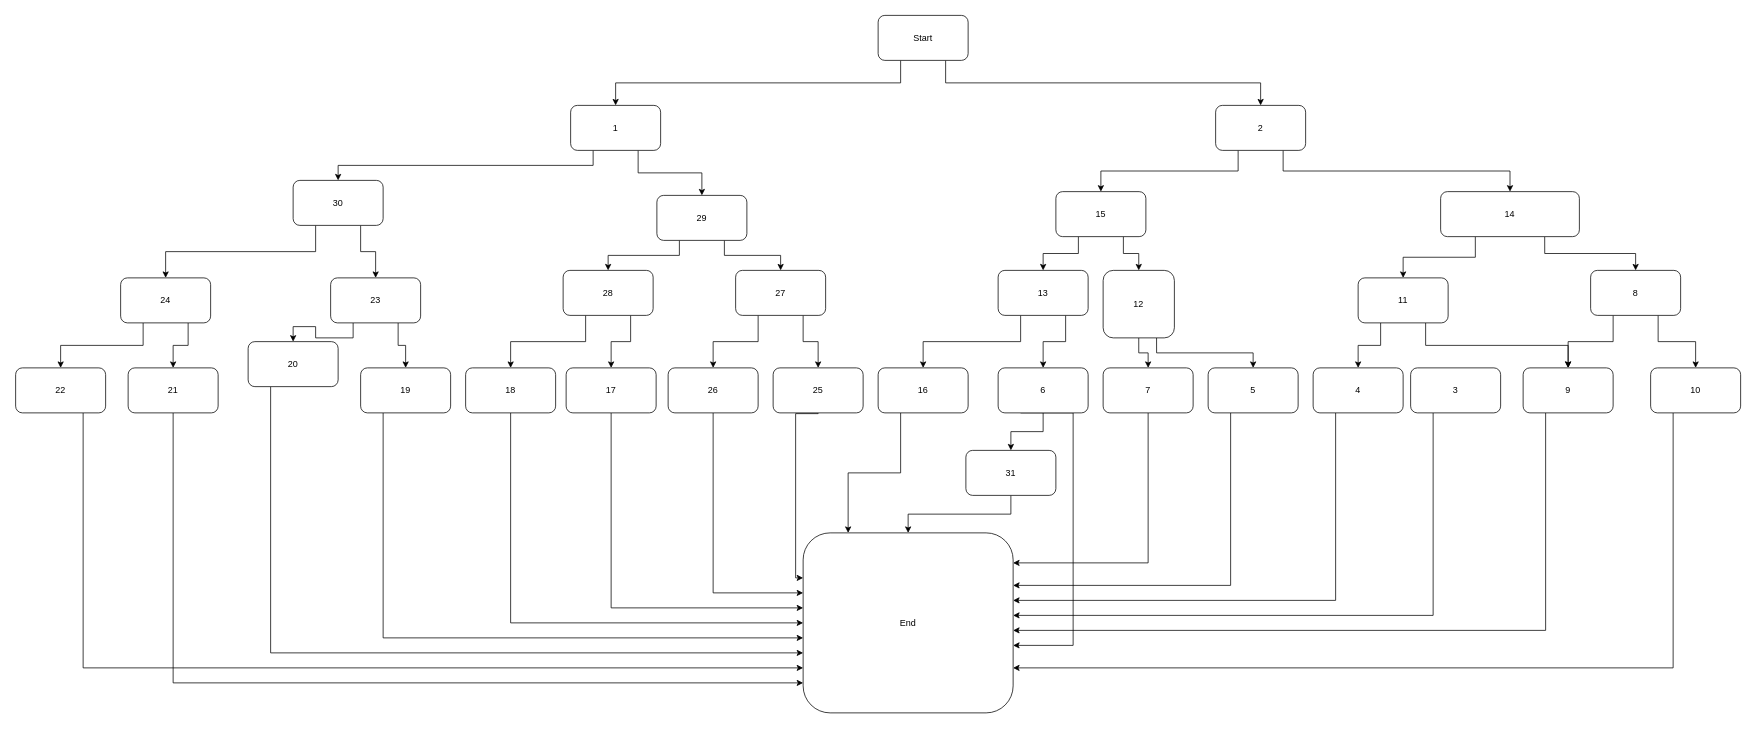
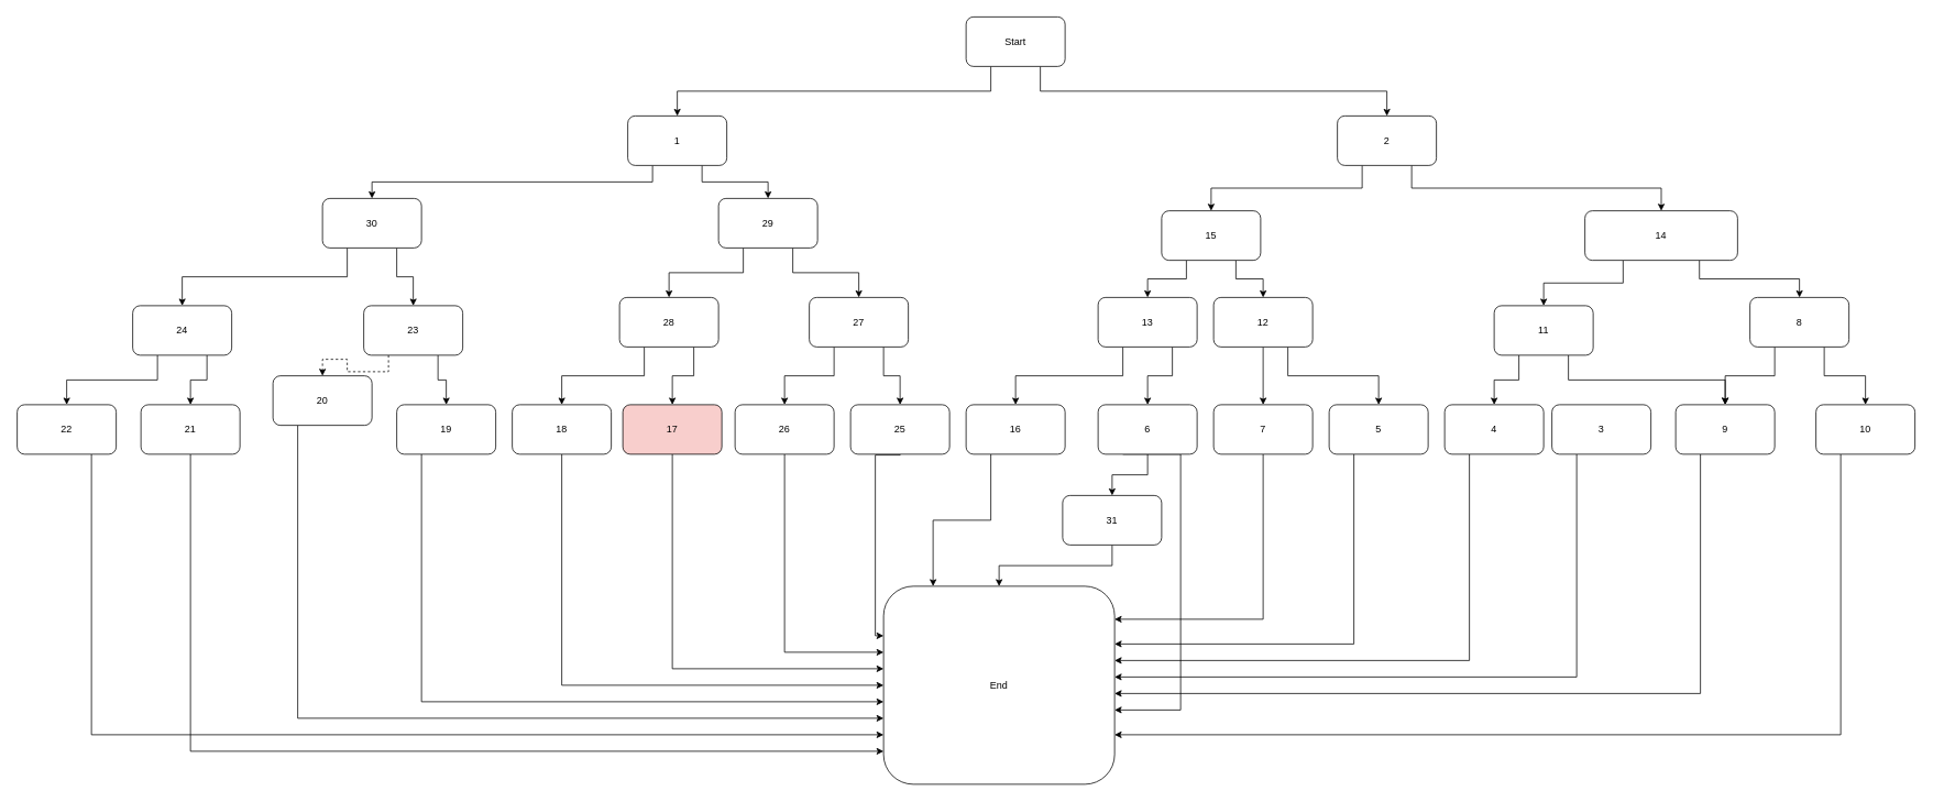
  <mxCell id="0" />
  <mxCell id="1" parent="0" />
  <mxCell id="2" style="edgeStyle=orthogonalEdgeStyle;rounded=0;orthogonalLoop=1;jettySize=auto;html=1;exitX=0.25;exitY=1;exitDx=0;exitDy=0;" parent="1" source="4" target="7" edge="1"><mxGeometry relative="1" as="geometry" /></mxCell>
  <mxCell id="3" style="edgeStyle=orthogonalEdgeStyle;rounded=0;orthogonalLoop=1;jettySize=auto;html=1;exitX=0.75;exitY=1;exitDx=0;exitDy=0;" parent="1" source="4" target="75" edge="1"><mxGeometry relative="1" as="geometry" /></mxCell>
  <mxCell id="4" value="Start" style="rounded=1;whiteSpace=wrap;html=1;" parent="1" vertex="1"><mxGeometry x="1170" y="20" width="120" height="60" as="geometry" /></mxCell>
  <mxCell id="5" style="edgeStyle=orthogonalEdgeStyle;rounded=0;orthogonalLoop=1;jettySize=auto;html=1;exitX=0.25;exitY=1;exitDx=0;exitDy=0;" parent="1" source="7" target="72" edge="1"><mxGeometry relative="1" as="geometry" /></mxCell>
  <mxCell id="6" style="edgeStyle=orthogonalEdgeStyle;rounded=0;orthogonalLoop=1;jettySize=auto;html=1;exitX=0.75;exitY=1;exitDx=0;exitDy=0;" parent="1" source="7" target="69" edge="1"><mxGeometry relative="1" as="geometry" /></mxCell>
  <mxCell id="7" value="1" style="rounded=1;whiteSpace=wrap;html=1;" parent="1" vertex="1"><mxGeometry x="760" y="140" width="120" height="60" as="geometry" /></mxCell>
  <mxCell id="8" style="edgeStyle=orthogonalEdgeStyle;rounded=0;orthogonalLoop=1;jettySize=auto;html=1;exitX=0.25;exitY=1;exitDx=0;exitDy=0;" parent="1" source="9" target="80" edge="1"><mxGeometry relative="1" as="geometry"><Array as="points"><mxPoint x="1910" y="820" /></Array></mxGeometry></mxCell>
  <mxCell id="9" value="3" style="rounded=1;whiteSpace=wrap;html=1;" parent="1" vertex="1"><mxGeometry x="1880" y="490" width="120" height="60" as="geometry" /></mxCell>
  <mxCell id="10" style="edgeStyle=orthogonalEdgeStyle;rounded=0;orthogonalLoop=1;jettySize=auto;html=1;exitX=0.25;exitY=1;exitDx=0;exitDy=0;" parent="1" source="11" target="80" edge="1"><mxGeometry relative="1" as="geometry"><Array as="points"><mxPoint x="1780" y="800" /></Array></mxGeometry></mxCell>
  <mxCell id="11" value="4" style="rounded=1;whiteSpace=wrap;html=1;" parent="1" vertex="1"><mxGeometry x="1750" y="490" width="120" height="60" as="geometry" /></mxCell>
  <mxCell id="12" style="edgeStyle=orthogonalEdgeStyle;rounded=0;orthogonalLoop=1;jettySize=auto;html=1;exitX=0.25;exitY=1;exitDx=0;exitDy=0;" parent="1" source="13" target="80" edge="1"><mxGeometry relative="1" as="geometry"><Array as="points"><mxPoint x="1640" y="780" /></Array></mxGeometry></mxCell>
  <mxCell id="13" value="5" style="rounded=1;whiteSpace=wrap;html=1;" parent="1" vertex="1"><mxGeometry x="1610" y="490" width="120" height="60" as="geometry" /></mxCell>
  <mxCell id="14" style="edgeStyle=orthogonalEdgeStyle;rounded=0;orthogonalLoop=1;jettySize=auto;html=1;exitX=0.5;exitY=1;exitDx=0;exitDy=0;" parent="1" source="15" target="80" edge="1"><mxGeometry relative="1" as="geometry"><Array as="points"><mxPoint x="1530" y="750" /></Array></mxGeometry></mxCell>
  <mxCell id="15" value="7" style="rounded=1;whiteSpace=wrap;html=1;" parent="1" vertex="1"><mxGeometry x="1470" y="490" width="120" height="60" as="geometry" /></mxCell>
  <mxCell id="16" style="edgeStyle=orthogonalEdgeStyle;rounded=0;orthogonalLoop=1;jettySize=auto;html=1;exitX=0.25;exitY=1;exitDx=0;exitDy=0;" parent="1" source="18" target="80" edge="1"><mxGeometry relative="1" as="geometry"><Array as="points"><mxPoint x="1430" y="550" /><mxPoint x="1430" y="860" /></Array></mxGeometry></mxCell>
  <mxCell id="17" value="" style="edgeStyle=orthogonalEdgeStyle;rounded=0;orthogonalLoop=1;jettySize=auto;html=1;" edge="1" parent="1" source="18" target="82"><mxGeometry relative="1" as="geometry" /></mxCell>
  <mxCell id="18" value="6" style="rounded=1;whiteSpace=wrap;html=1;" parent="1" vertex="1"><mxGeometry x="1330" y="490" width="120" height="60" as="geometry" /></mxCell>
  <mxCell id="19" style="edgeStyle=orthogonalEdgeStyle;rounded=0;orthogonalLoop=1;jettySize=auto;html=1;exitX=0.25;exitY=1;exitDx=0;exitDy=0;" parent="1" source="20" target="80" edge="1"><mxGeometry relative="1" as="geometry"><Array as="points"><mxPoint x="1200" y="630" /><mxPoint x="1130" y="630" /></Array></mxGeometry></mxCell>
  <mxCell id="20" value="16" style="rounded=1;whiteSpace=wrap;html=1;" parent="1" vertex="1"><mxGeometry x="1170" y="490" width="120" height="60" as="geometry" /></mxCell>
  <mxCell id="21" style="edgeStyle=orthogonalEdgeStyle;rounded=0;orthogonalLoop=1;jettySize=auto;html=1;exitX=0.5;exitY=1;exitDx=0;exitDy=0;" parent="1" source="22" target="80" edge="1"><mxGeometry relative="1" as="geometry"><Array as="points"><mxPoint x="1060" y="551" /><mxPoint x="1060" y="770" /></Array></mxGeometry></mxCell>
  <mxCell id="22" value="25" style="rounded=1;whiteSpace=wrap;html=1;" parent="1" vertex="1"><mxGeometry x="1030" y="490" width="120" height="60" as="geometry" /></mxCell>
  <mxCell id="23" style="edgeStyle=orthogonalEdgeStyle;rounded=0;orthogonalLoop=1;jettySize=auto;html=1;exitX=0.25;exitY=1;exitDx=0;exitDy=0;" parent="1" source="24" target="80" edge="1"><mxGeometry relative="1" as="geometry"><Array as="points"><mxPoint x="510" y="850" /></Array></mxGeometry></mxCell>
  <mxCell id="24" value="19" style="rounded=1;whiteSpace=wrap;html=1;" parent="1" vertex="1"><mxGeometry x="480" y="490" width="120" height="60" as="geometry" /></mxCell>
  <mxCell id="25" style="edgeStyle=orthogonalEdgeStyle;rounded=0;orthogonalLoop=1;jettySize=auto;html=1;exitX=0.25;exitY=1;exitDx=0;exitDy=0;" parent="1" source="26" target="80" edge="1"><mxGeometry relative="1" as="geometry"><Array as="points"><mxPoint x="360" y="870" /></Array></mxGeometry></mxCell>
  <mxCell id="26" value="20" style="rounded=1;whiteSpace=wrap;html=1;" parent="1" vertex="1"><mxGeometry x="330" y="455" width="120" height="60" as="geometry" /></mxCell>
  <mxCell id="27" style="edgeStyle=orthogonalEdgeStyle;rounded=0;orthogonalLoop=1;jettySize=auto;html=1;exitX=0.5;exitY=1;exitDx=0;exitDy=0;" parent="1" source="28" target="80" edge="1"><mxGeometry relative="1" as="geometry"><Array as="points"><mxPoint x="950" y="790" /></Array></mxGeometry></mxCell>
  <mxCell id="28" value="26" style="rounded=1;whiteSpace=wrap;html=1;" parent="1" vertex="1"><mxGeometry x="890" y="490" width="120" height="60" as="geometry" /></mxCell>
  <mxCell id="29" style="edgeStyle=orthogonalEdgeStyle;rounded=0;orthogonalLoop=1;jettySize=auto;html=1;exitX=0.5;exitY=1;exitDx=0;exitDy=0;" parent="1" source="30" target="80" edge="1"><mxGeometry relative="1" as="geometry"><Array as="points"><mxPoint x="814" y="810" /></Array></mxGeometry></mxCell>
- <mxCell id="30" value="17" style="rounded=1;whiteSpace=wrap;html=1;" parent="1" vertex="1"><mxGeometry x="754" y="490" width="120" height="60" as="geometry" /></mxCell>
+ <mxCell id="30" value="17" style="rounded=1;whiteSpace=wrap;html=1;fillColor=#f8cecc;" parent="1" vertex="1"><mxGeometry x="754" y="490" width="120" height="60" as="geometry" /></mxCell>
  <mxCell id="31" style="edgeStyle=orthogonalEdgeStyle;rounded=0;orthogonalLoop=1;jettySize=auto;html=1;exitX=0.5;exitY=1;exitDx=0;exitDy=0;" parent="1" source="32" target="80" edge="1"><mxGeometry relative="1" as="geometry"><Array as="points"><mxPoint x="680" y="830" /></Array></mxGeometry></mxCell>
  <mxCell id="32" value="18" style="rounded=1;whiteSpace=wrap;html=1;" parent="1" vertex="1"><mxGeometry x="620" y="490" width="120" height="60" as="geometry" /></mxCell>
  <mxCell id="33" style="edgeStyle=orthogonalEdgeStyle;rounded=0;orthogonalLoop=1;jettySize=auto;html=1;exitX=0.5;exitY=1;exitDx=0;exitDy=0;" parent="1" source="34" target="80" edge="1"><mxGeometry relative="1" as="geometry"><Array as="points"><mxPoint x="230" y="910" /></Array></mxGeometry></mxCell>
  <mxCell id="34" value="21" style="rounded=1;whiteSpace=wrap;html=1;" parent="1" vertex="1"><mxGeometry x="170" y="490" width="120" height="60" as="geometry" /></mxCell>
  <mxCell id="35" style="edgeStyle=orthogonalEdgeStyle;rounded=0;orthogonalLoop=1;jettySize=auto;html=1;exitX=0.75;exitY=1;exitDx=0;exitDy=0;" parent="1" source="36" target="80" edge="1"><mxGeometry relative="1" as="geometry"><mxPoint x="870" y="680" as="targetPoint" /><Array as="points"><mxPoint x="110" y="890" /></Array></mxGeometry></mxCell>
  <mxCell id="36" value="22" style="rounded=1;whiteSpace=wrap;html=1;" parent="1" vertex="1"><mxGeometry x="20" y="490" width="120" height="60" as="geometry" /></mxCell>
  <mxCell id="37" style="edgeStyle=orthogonalEdgeStyle;rounded=0;orthogonalLoop=1;jettySize=auto;html=1;exitX=0.25;exitY=1;exitDx=0;exitDy=0;" parent="1" source="39" target="77" edge="1"><mxGeometry relative="1" as="geometry" /></mxCell>
  <mxCell id="38" style="edgeStyle=orthogonalEdgeStyle;rounded=0;orthogonalLoop=1;jettySize=auto;html=1;exitX=0.75;exitY=1;exitDx=0;exitDy=0;" parent="1" source="39" target="79" edge="1"><mxGeometry relative="1" as="geometry" /></mxCell>
  <mxCell id="39" value="8" style="rounded=1;whiteSpace=wrap;html=1;" parent="1" vertex="1"><mxGeometry x="2120" y="360" width="120" height="60" as="geometry" /></mxCell>
  <mxCell id="40" style="edgeStyle=orthogonalEdgeStyle;rounded=0;orthogonalLoop=1;jettySize=auto;html=1;exitX=0.25;exitY=1;exitDx=0;exitDy=0;" parent="1" source="42" target="11" edge="1"><mxGeometry relative="1" as="geometry" /></mxCell>
  <mxCell id="41" style="edgeStyle=orthogonalEdgeStyle;rounded=0;orthogonalLoop=1;jettySize=auto;html=1;exitX=0.75;exitY=1;exitDx=0;exitDy=0;" parent="1" source="42" target="77" edge="1"><mxGeometry relative="1" as="geometry" /></mxCell>
  <mxCell id="42" value="11" style="rounded=1;whiteSpace=wrap;html=1;" parent="1" vertex="1"><mxGeometry x="1810" y="370" width="120" height="60" as="geometry" /></mxCell>
  <mxCell id="43" style="edgeStyle=orthogonalEdgeStyle;rounded=0;orthogonalLoop=1;jettySize=auto;html=1;exitX=0.5;exitY=1;exitDx=0;exitDy=0;" parent="1" source="45" target="15" edge="1"><mxGeometry relative="1" as="geometry" /></mxCell>
  <mxCell id="44" style="edgeStyle=orthogonalEdgeStyle;rounded=0;orthogonalLoop=1;jettySize=auto;html=1;exitX=0.75;exitY=1;exitDx=0;exitDy=0;" parent="1" source="45" target="13" edge="1"><mxGeometry relative="1" as="geometry" /></mxCell>
- <mxCell id="45" value="12" style="rounded=1;whiteSpace=wrap;html=1;" parent="1" vertex="1"><mxGeometry x="1470" y="360" width="95" height="90" as="geometry" /></mxCell>
+ <mxCell id="45" value="12" style="rounded=1;whiteSpace=wrap;html=1;" parent="1" vertex="1"><mxGeometry x="1470" y="360" width="120" height="60" as="geometry" /></mxCell>
  <mxCell id="46" style="edgeStyle=orthogonalEdgeStyle;rounded=0;orthogonalLoop=1;jettySize=auto;html=1;exitX=0.25;exitY=1;exitDx=0;exitDy=0;" parent="1" source="48" target="20" edge="1"><mxGeometry relative="1" as="geometry" /></mxCell>
  <mxCell id="47" style="edgeStyle=orthogonalEdgeStyle;rounded=0;orthogonalLoop=1;jettySize=auto;html=1;exitX=0.75;exitY=1;exitDx=0;exitDy=0;" parent="1" source="48" target="18" edge="1"><mxGeometry relative="1" as="geometry" /></mxCell>
  <mxCell id="48" value="13" style="rounded=1;whiteSpace=wrap;html=1;" parent="1" vertex="1"><mxGeometry x="1330" y="360" width="120" height="60" as="geometry" /></mxCell>
  <mxCell id="49" style="edgeStyle=orthogonalEdgeStyle;rounded=0;orthogonalLoop=1;jettySize=auto;html=1;exitX=0.25;exitY=1;exitDx=0;exitDy=0;" parent="1" source="51" target="28" edge="1"><mxGeometry relative="1" as="geometry" /></mxCell>
  <mxCell id="50" style="edgeStyle=orthogonalEdgeStyle;rounded=0;orthogonalLoop=1;jettySize=auto;html=1;exitX=0.75;exitY=1;exitDx=0;exitDy=0;" parent="1" source="51" target="22" edge="1"><mxGeometry relative="1" as="geometry" /></mxCell>
  <mxCell id="51" value="27" style="rounded=1;whiteSpace=wrap;html=1;" parent="1" vertex="1"><mxGeometry x="980" y="360" width="120" height="60" as="geometry" /></mxCell>
  <mxCell id="52" style="edgeStyle=orthogonalEdgeStyle;rounded=0;orthogonalLoop=1;jettySize=auto;html=1;exitX=0.25;exitY=1;exitDx=0;exitDy=0;" parent="1" source="54" target="32" edge="1"><mxGeometry relative="1" as="geometry" /></mxCell>
  <mxCell id="53" style="edgeStyle=orthogonalEdgeStyle;rounded=0;orthogonalLoop=1;jettySize=auto;html=1;exitX=0.75;exitY=1;exitDx=0;exitDy=0;" parent="1" source="54" target="30" edge="1"><mxGeometry relative="1" as="geometry" /></mxCell>
  <mxCell id="54" value="28" style="rounded=1;whiteSpace=wrap;html=1;" parent="1" vertex="1"><mxGeometry x="750" y="360" width="120" height="60" as="geometry" /></mxCell>
- <mxCell id="55" style="edgeStyle=orthogonalEdgeStyle;rounded=0;orthogonalLoop=1;jettySize=auto;html=1;exitX=0.25;exitY=1;exitDx=0;exitDy=0;" parent="1" source="57" target="26" edge="1"><mxGeometry relative="1" as="geometry" /></mxCell>
+ <mxCell id="55" style="edgeStyle=orthogonalEdgeStyle;rounded=0;orthogonalLoop=1;jettySize=auto;html=1;exitX=0.25;exitY=1;exitDx=0;exitDy=0;dashed=1;" parent="1" source="57" target="26" edge="1"><mxGeometry relative="1" as="geometry" /></mxCell>
  <mxCell id="56" style="edgeStyle=orthogonalEdgeStyle;rounded=0;orthogonalLoop=1;jettySize=auto;html=1;exitX=0.75;exitY=1;exitDx=0;exitDy=0;" parent="1" source="57" target="24" edge="1"><mxGeometry relative="1" as="geometry" /></mxCell>
  <mxCell id="57" value="23" style="rounded=1;whiteSpace=wrap;html=1;" parent="1" vertex="1"><mxGeometry x="440" y="370" width="120" height="60" as="geometry" /></mxCell>
  <mxCell id="58" style="edgeStyle=orthogonalEdgeStyle;rounded=0;orthogonalLoop=1;jettySize=auto;html=1;exitX=0.75;exitY=1;exitDx=0;exitDy=0;" parent="1" source="60" target="34" edge="1"><mxGeometry relative="1" as="geometry" /></mxCell>
  <mxCell id="59" style="edgeStyle=orthogonalEdgeStyle;rounded=0;orthogonalLoop=1;jettySize=auto;html=1;exitX=0.25;exitY=1;exitDx=0;exitDy=0;" parent="1" source="60" target="36" edge="1"><mxGeometry relative="1" as="geometry" /></mxCell>
  <mxCell id="60" value="24" style="rounded=1;whiteSpace=wrap;html=1;" parent="1" vertex="1"><mxGeometry x="160" y="370" width="120" height="60" as="geometry" /></mxCell>
  <mxCell id="61" style="edgeStyle=orthogonalEdgeStyle;rounded=0;orthogonalLoop=1;jettySize=auto;html=1;exitX=0.25;exitY=1;exitDx=0;exitDy=0;" parent="1" source="63" target="42" edge="1"><mxGeometry relative="1" as="geometry" /></mxCell>
  <mxCell id="62" style="edgeStyle=orthogonalEdgeStyle;rounded=0;orthogonalLoop=1;jettySize=auto;html=1;exitX=0.75;exitY=1;exitDx=0;exitDy=0;" parent="1" source="63" target="39" edge="1"><mxGeometry relative="1" as="geometry" /></mxCell>
  <mxCell id="63" value="14" style="rounded=1;whiteSpace=wrap;html=1;" parent="1" vertex="1"><mxGeometry x="1920" y="255" width="185" height="60" as="geometry" /></mxCell>
  <mxCell id="64" style="edgeStyle=orthogonalEdgeStyle;rounded=0;orthogonalLoop=1;jettySize=auto;html=1;exitX=0.25;exitY=1;exitDx=0;exitDy=0;" parent="1" source="66" target="48" edge="1"><mxGeometry relative="1" as="geometry" /></mxCell>
  <mxCell id="65" style="edgeStyle=orthogonalEdgeStyle;rounded=0;orthogonalLoop=1;jettySize=auto;html=1;exitX=0.75;exitY=1;exitDx=0;exitDy=0;" parent="1" source="66" target="45" edge="1"><mxGeometry relative="1" as="geometry" /></mxCell>
  <mxCell id="66" value="15" style="rounded=1;whiteSpace=wrap;html=1;" parent="1" vertex="1"><mxGeometry x="1407" y="255" width="120" height="60" as="geometry" /></mxCell>
  <mxCell id="67" style="edgeStyle=orthogonalEdgeStyle;rounded=0;orthogonalLoop=1;jettySize=auto;html=1;exitX=0.75;exitY=1;exitDx=0;exitDy=0;" parent="1" source="69" target="51" edge="1"><mxGeometry relative="1" as="geometry" /></mxCell>
  <mxCell id="68" style="edgeStyle=orthogonalEdgeStyle;rounded=0;orthogonalLoop=1;jettySize=auto;html=1;exitX=0.25;exitY=1;exitDx=0;exitDy=0;" parent="1" source="69" target="54" edge="1"><mxGeometry relative="1" as="geometry" /></mxCell>
- <mxCell id="69" value="29" style="rounded=1;whiteSpace=wrap;html=1;" parent="1" vertex="1"><mxGeometry x="875" y="260" width="120" height="60" as="geometry" /></mxCell>
+ <mxCell id="69" value="29" style="rounded=1;whiteSpace=wrap;html=1;" parent="1" vertex="1"><mxGeometry x="870" y="240" width="120" height="60" as="geometry" /></mxCell>
  <mxCell id="70" style="edgeStyle=orthogonalEdgeStyle;rounded=0;orthogonalLoop=1;jettySize=auto;html=1;exitX=0.25;exitY=1;exitDx=0;exitDy=0;" parent="1" source="72" target="60" edge="1"><mxGeometry relative="1" as="geometry" /></mxCell>
  <mxCell id="71" style="edgeStyle=orthogonalEdgeStyle;rounded=0;orthogonalLoop=1;jettySize=auto;html=1;exitX=0.75;exitY=1;exitDx=0;exitDy=0;" parent="1" source="72" target="57" edge="1"><mxGeometry relative="1" as="geometry" /></mxCell>
  <mxCell id="72" value="30" style="rounded=1;whiteSpace=wrap;html=1;" parent="1" vertex="1"><mxGeometry x="390" y="240" width="120" height="60" as="geometry" /></mxCell>
  <mxCell id="73" style="edgeStyle=orthogonalEdgeStyle;rounded=0;orthogonalLoop=1;jettySize=auto;html=1;exitX=0.25;exitY=1;exitDx=0;exitDy=0;" parent="1" source="75" target="66" edge="1"><mxGeometry relative="1" as="geometry" /></mxCell>
  <mxCell id="74" style="edgeStyle=orthogonalEdgeStyle;rounded=0;orthogonalLoop=1;jettySize=auto;html=1;exitX=0.75;exitY=1;exitDx=0;exitDy=0;" parent="1" source="75" target="63" edge="1"><mxGeometry relative="1" as="geometry" /></mxCell>
  <mxCell id="75" value="2" style="rounded=1;whiteSpace=wrap;html=1;" parent="1" vertex="1"><mxGeometry x="1620" y="140" width="120" height="60" as="geometry" /></mxCell>
  <mxCell id="76" style="edgeStyle=orthogonalEdgeStyle;rounded=0;orthogonalLoop=1;jettySize=auto;html=1;exitX=0.25;exitY=1;exitDx=0;exitDy=0;" parent="1" source="77" target="80" edge="1"><mxGeometry relative="1" as="geometry"><Array as="points"><mxPoint x="2060" y="840" /></Array></mxGeometry></mxCell>
  <mxCell id="77" value="9" style="rounded=1;whiteSpace=wrap;html=1;" parent="1" vertex="1"><mxGeometry x="2030" y="490" width="120" height="60" as="geometry" /></mxCell>
  <mxCell id="78" style="edgeStyle=orthogonalEdgeStyle;rounded=0;orthogonalLoop=1;jettySize=auto;html=1;exitX=0.25;exitY=1;exitDx=0;exitDy=0;" parent="1" source="79" target="80" edge="1"><mxGeometry relative="1" as="geometry"><Array as="points"><mxPoint x="2230" y="890" /></Array></mxGeometry></mxCell>
  <mxCell id="79" value="10" style="rounded=1;whiteSpace=wrap;html=1;" parent="1" vertex="1"><mxGeometry x="2200" y="490" width="120" height="60" as="geometry" /></mxCell>
  <mxCell id="80" value="End" style="rounded=1;whiteSpace=wrap;html=1;" parent="1" vertex="1"><mxGeometry x="1070" y="710" width="280" height="240" as="geometry" /></mxCell>
  <mxCell id="81" value="" style="edgeStyle=orthogonalEdgeStyle;rounded=0;orthogonalLoop=1;jettySize=auto;html=1;" edge="1" parent="1" source="82" target="80"><mxGeometry relative="1" as="geometry" /></mxCell>
  <mxCell id="82" value="31" style="rounded=1;whiteSpace=wrap;html=1;" vertex="1" parent="1"><mxGeometry x="1287" y="600" width="120" height="60" as="geometry" /></mxCell>
